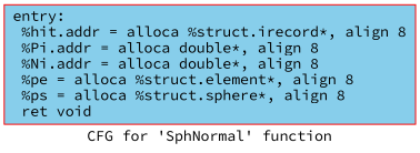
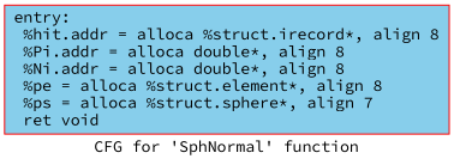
  digraph {
    label="CFG for 'SphNormal' function"
    fontname="Source Code Pro"
-   n1 [label="{entry:\l  %hit.addr = alloca %struct.irecord*, align 8\l  %Pi.addr = alloca double*, align 8\l  %Ni.addr = alloca double*, align 8\l  %pe = alloca %struct.element*, align 8\l  %ps = alloca %struct.sphere*, align 8\l  ret void\l}" shape=record style=filled fillcolor=skyblue color=red fontname="Source Code Pro"]
+   n1 [label="{entry:\l  %hit.addr = alloca %struct.irecord*, align 8\l  %Pi.addr = alloca double*, align 8\l  %Ni.addr = alloca double*, align 8\l  %pe = alloca %struct.element*, align 8\l  %ps = alloca %struct.sphere*, align 7\l  ret void\l}" shape=record style=filled fillcolor=skyblue color=red fontname="Source Code Pro"]
  }
